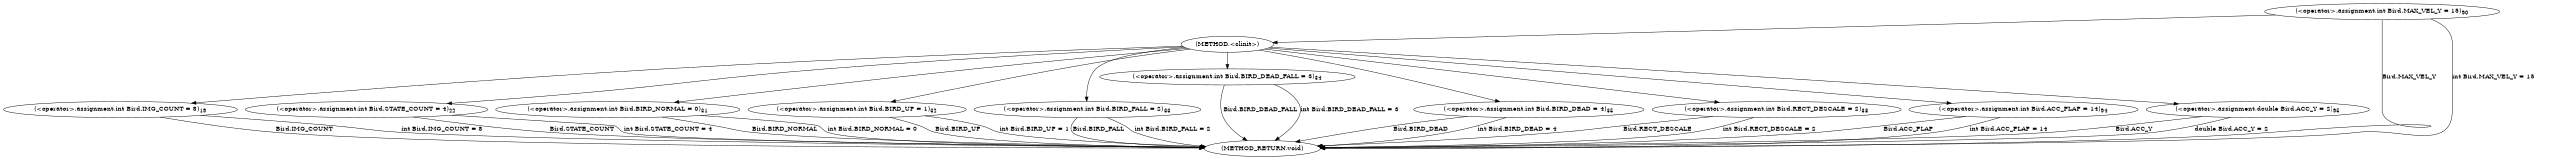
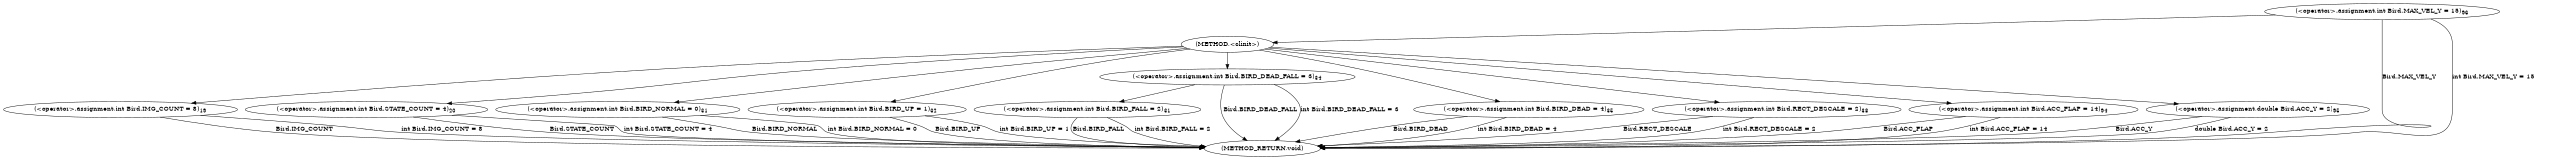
  digraph {
    n1 [label=<(METHOD,&lt;clinit&gt;)>]
    n2 [label=<(&lt;operator&gt;.assignment,int Bird.IMG_COUNT = 8)<SUB>19</SUB>>]
-   n3 [label=<(&lt;operator&gt;.assignment,int Bird.STATE_COUNT = 4)<SUB>22</SUB>>]
+   n3 [label=<(&lt;operator&gt;.assignment,int Bird.STATE_COUNT = 4)<SUB>20</SUB>>]
    n4 [label=<(&lt;operator&gt;.assignment,int Bird.BIRD_NORMAL = 0)<SUB>31</SUB>>]
    n5 [label=<(&lt;operator&gt;.assignment,int Bird.BIRD_UP = 1)<SUB>32</SUB>>]
-   n6 [label=<(&lt;operator&gt;.assignment,int Bird.BIRD_FALL = 2)<SUB>33</SUB>>]
+   n6 [label=<(&lt;operator&gt;.assignment,int Bird.BIRD_FALL = 2)<SUB>31</SUB>>]
    n7 [label=<(&lt;operator&gt;.assignment,int Bird.BIRD_DEAD_FALL = 3)<SUB>34</SUB>>]
    n8 [label=<(&lt;operator&gt;.assignment,int Bird.BIRD_DEAD = 4)<SUB>35</SUB>>]
    n9 [label=<(&lt;operator&gt;.assignment,int Bird.RECT_DESCALE = 2)<SUB>38</SUB>>]
    n10 [label=<(&lt;operator&gt;.assignment,int Bird.ACC_FLAP = 14)<SUB>94</SUB>>]
    n11 [label=<(&lt;operator&gt;.assignment,double Bird.ACC_Y = 2)<SUB>95</SUB>>]
    n12 [label=<(METHOD_RETURN,void)>]
-   n13 [label=<(&lt;operator&gt;.assignment,int Bird.MAX_VEL_Y = 15)<SUB>90</SUB>>]
+   n13 [label=<(&lt;operator&gt;.assignment,int Bird.MAX_VEL_Y = 15)<SUB>96</SUB>>]
    n1 -> n2
    n1 -> n3
    n1 -> n4
    n1 -> n5
-   n1 -> n6
+   n7 -> n6
    n1 -> n7
    n1 -> n8
    n1 -> n9
    n1 -> n10
    n1 -> n11
    n2 -> n12 [label="Bird.IMG_COUNT"]
    n2 -> n12 [label="int Bird.IMG_COUNT = 8"]
    n3 -> n12 [label="Bird.STATE_COUNT"]
    n3 -> n12 [label="int Bird.STATE_COUNT = 4"]
    n4 -> n12 [label="Bird.BIRD_NORMAL"]
    n4 -> n12 [label="int Bird.BIRD_NORMAL = 0"]
    n5 -> n12 [label="Bird.BIRD_UP"]
    n5 -> n12 [label="int Bird.BIRD_UP = 1"]
    n6 -> n12 [label="Bird.BIRD_FALL"]
    n6 -> n12 [label="int Bird.BIRD_FALL = 2"]
    n7 -> n12 [label="Bird.BIRD_DEAD_FALL"]
    n7 -> n12 [label="int Bird.BIRD_DEAD_FALL = 3"]
    n8 -> n12 [label="Bird.BIRD_DEAD"]
    n8 -> n12 [label="int Bird.BIRD_DEAD = 4"]
    n9 -> n12 [label="Bird.RECT_DESCALE"]
    n9 -> n12 [label="int Bird.RECT_DESCALE = 2"]
    n10 -> n12 [label="Bird.ACC_FLAP"]
    n10 -> n12 [label="int Bird.ACC_FLAP = 14"]
    n11 -> n12 [label="Bird.ACC_Y"]
    n11 -> n12 [label="double Bird.ACC_Y = 2"]
    n13 -> n1
    n13 -> n12 [label="Bird.MAX_VEL_Y"]
    n13 -> n12 [label="int Bird.MAX_VEL_Y = 15"]
  }
